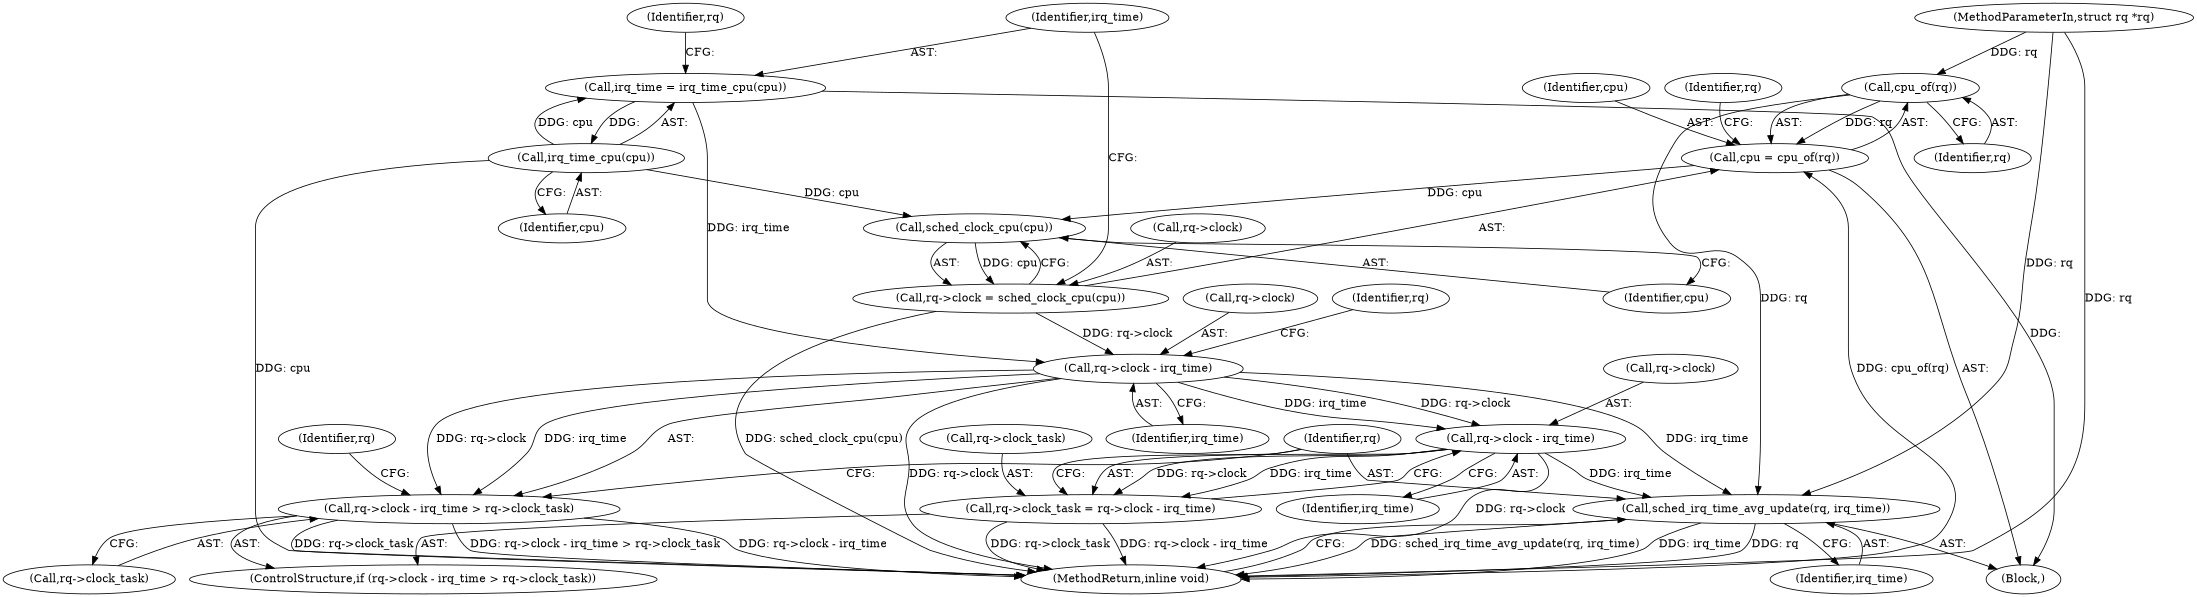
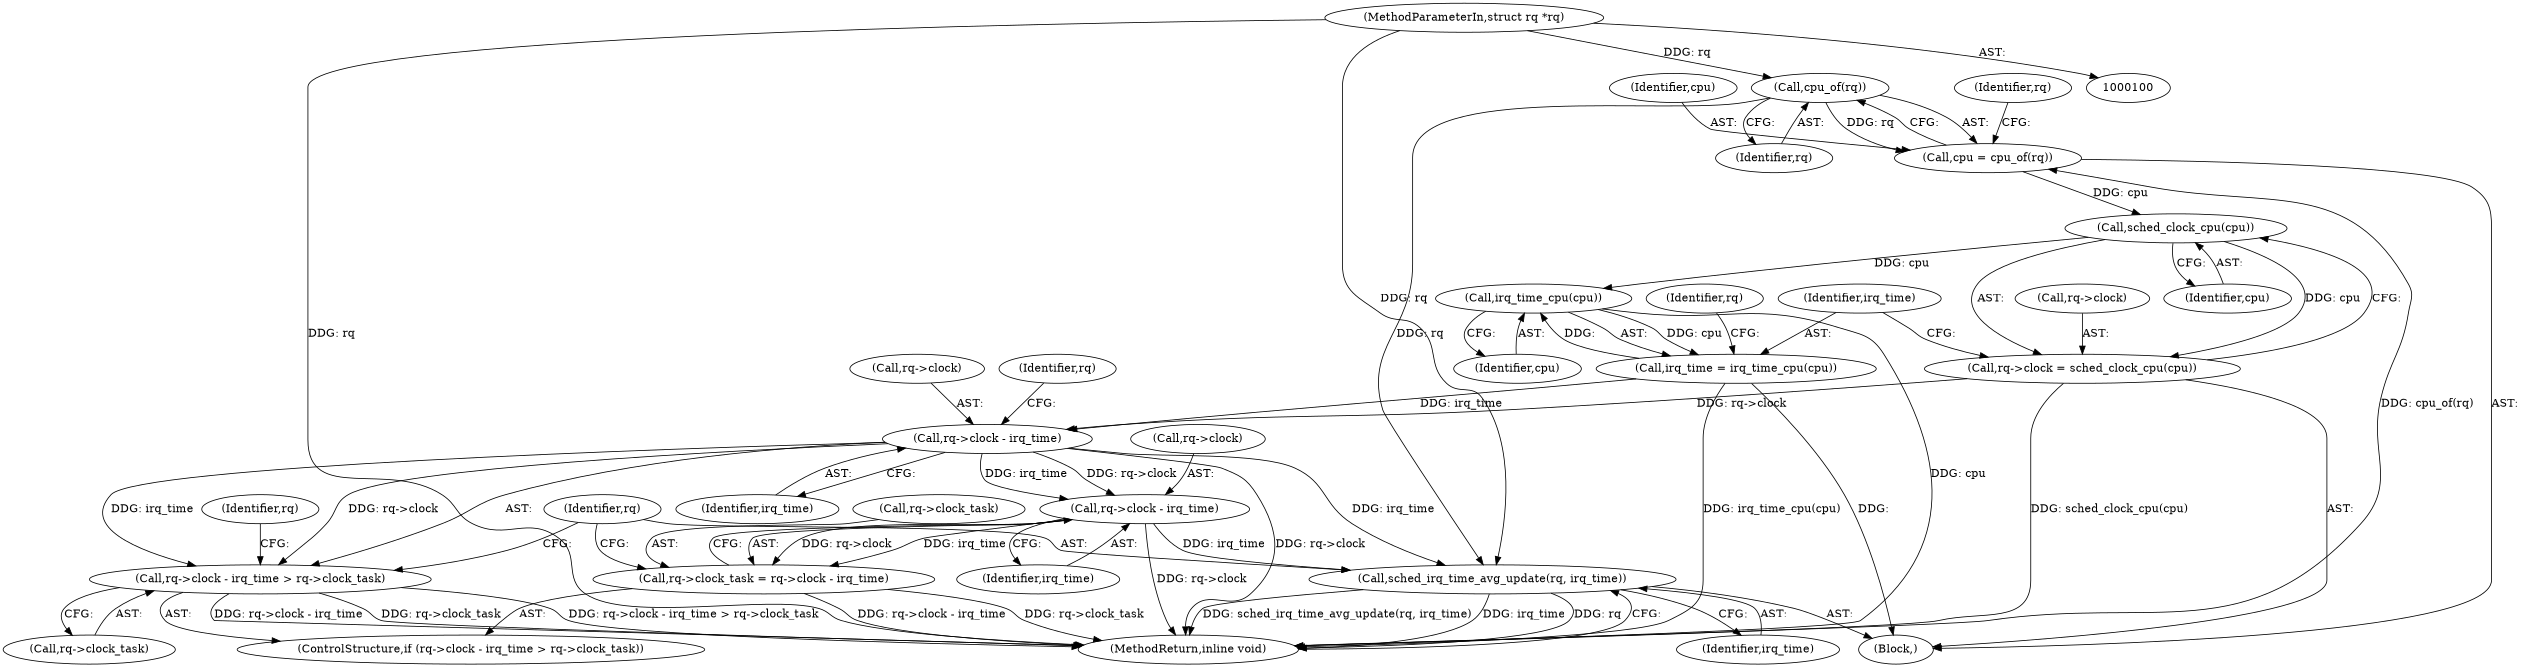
  digraph {
    n1 [label="(Call,cpu_of(rq))"]
    n2 [label="(Call,cpu = cpu_of(rq))"]
    n3 [label="(Call,sched_irq_time_avg_update(rq, irq_time))"]
    n4 [label="(Identifier,rq)"]
    n5 [label="(Call,sched_clock_cpu(cpu))"]
    n6 [label="(Block,)"]
    n7 [label="(MethodReturn,inline void)"]
    n8 [label="(Identifier,irq_time)"]
    n9 [label="(MethodParameterIn,struct rq *rq)"]
+   1000100
    n11 [label="(Call,rq->clock = sched_clock_cpu(cpu))"]
    n12 [label="(Call,irq_time_cpu(cpu))"]
    n13 [label="(Identifier,cpu)"]
    n14 [label="(Call,rq->clock - irq_time)"]
    n15 [label="(Call,irq_time = irq_time_cpu(cpu))"]
    n16 [label="(Identifier,cpu)"]
    n17 [label="(Call,rq->clock - irq_time > rq->clock_task)"]
    n18 [label="(Call,rq->clock - irq_time)"]
    n19 [label="(Identifier,irq_time)"]
    n20 [label="(ControlStructure,if (rq->clock - irq_time > rq->clock_task))"]
    n21 [label="(Call,rq->clock_task)"]
    n22 [label="(Call,rq->clock_task = rq->clock - irq_time)"]
    n23 [label="(Identifier,irq_time)"]
    n24 [label="(Identifier,rq)"]
    n25 [label="(Identifier,rq)"]
    n26 [label="(Identifier,rq)"]
    n27 [label="(Call,rq->clock_task)"]
    n28 [label="(Identifier,rq)"]
    n29 [label="(Identifier,irq_time)"]
    n30 [label="(Identifier,cpu)"]
    n31 [label="(Call,rq->clock)"]
    n32 [label="(Identifier,rq)"]
    n33 [label="(Call,rq->clock)"]
    n34 [label="(Call,rq->clock)"]
    n1 -> n2 [label="AST: "]
    n1 -> n2 [label="DDG: rq"]
    n1 -> n3 [label="DDG: rq"]
    n1 -> n4 [label="CFG: "]
-   n2 -> n1 [label="AST: "]
+   n2 -> n1 [label="CFG: "]
    n2 -> n5 [label="DDG: cpu"]
    n2 -> n6 [label="AST: "]
    n3 -> n6 [label="AST: "]
    n3 -> n7 [label="DDG: sched_irq_time_avg_update(rq, irq_time)"]
    n3 -> n7 [label="DDG: irq_time"]
    n3 -> n7 [label="DDG: rq"]
    n3 -> n8 [label="CFG: "]
    n4 -> n1 [label="AST: "]
    n5 -> n11 [label="AST: "]
    n5 -> n11 [label="DDG: cpu"]
-   n12 -> n5 [label="DDG: cpu"]
+   n5 -> n12 [label="DDG: cpu"]
    n5 -> n13 [label="CFG: "]
    n7 -> n2 [label="DDG: cpu_of(rq)"]
    n7 -> n3 [label="CFG: "]
    n8 -> n3 [label="AST: "]
    n9 -> n1 [label="DDG: rq"]
    n9 -> n3 [label="DDG: rq"]
    n9 -> n7 [label="DDG: rq"]
+   n9 -> 1000100 [label="AST: "]
    n11 -> n5 [label="CFG: "]
-   n11 -> n2 [label="AST: "]
+   n11 -> n6 [label="AST: "]
    n11 -> n7 [label="DDG: sched_clock_cpu(cpu)"]
    n11 -> n14 [label="DDG: rq->clock"]
    n12 -> n7 [label="DDG: cpu"]
    n12 -> n15 [label="AST: "]
    n12 -> n15 [label="DDG: cpu"]
    n12 -> n16 [label="CFG: "]
    n13 -> n5 [label="AST: "]
    n14 -> n3 [label="DDG: irq_time"]
    n14 -> n7 [label="DDG: rq->clock"]
    n14 -> n17 [label="AST: "]
    n14 -> n17 [label="DDG: rq->clock"]
    n14 -> n17 [label="DDG: irq_time"]
    n14 -> n18 [label="DDG: rq->clock"]
    n14 -> n18 [label="DDG: irq_time"]
    n14 -> n19 [label="CFG: "]
    n15 -> n6 [label="DDG: "]
+   n15 -> n7 [label="DDG: irq_time_cpu(cpu)"]
    n15 -> n12 [label="DDG: "]
    n15 -> n14 [label="DDG: irq_time"]
    n16 -> n12 [label="AST: "]
    n17 -> n7 [label="DDG: rq->clock - irq_time > rq->clock_task"]
    n17 -> n7 [label="DDG: rq->clock - irq_time"]
    n17 -> n7 [label="DDG: rq->clock_task"]
    n17 -> n20 [label="AST: "]
    n17 -> n21 [label="CFG: "]
    n18 -> n3 [label="DDG: irq_time"]
    n18 -> n7 [label="DDG: rq->clock"]
    n18 -> n22 [label="AST: "]
    n18 -> n22 [label="DDG: rq->clock"]
    n18 -> n22 [label="DDG: irq_time"]
    n18 -> n23 [label="CFG: "]
    n19 -> n14 [label="AST: "]
    n21 -> n17 [label="AST: "]
    n22 -> n7 [label="DDG: rq->clock - irq_time"]
    n22 -> n7 [label="DDG: rq->clock_task"]
    n22 -> n18 [label="CFG: "]
    n22 -> n20 [label="AST: "]
    n23 -> n18 [label="AST: "]
    n24 -> n3 [label="AST: "]
    n24 -> n17 [label="CFG: "]
    n24 -> n22 [label="CFG: "]
    n25 -> n2 [label="CFG: "]
    n26 -> n17 [label="CFG: "]
    n27 -> n22 [label="AST: "]
    n28 -> n14 [label="CFG: "]
    n29 -> n11 [label="CFG: "]
    n29 -> n15 [label="AST: "]
    n30 -> n2 [label="AST: "]
    n31 -> n11 [label="AST: "]
    n32 -> n15 [label="CFG: "]
    n33 -> n18 [label="AST: "]
    n34 -> n14 [label="AST: "]
  }
